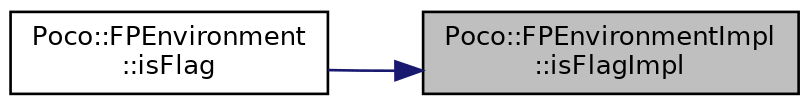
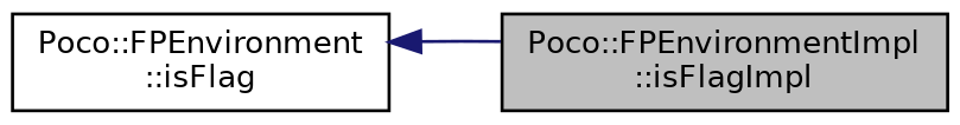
  digraph {
    rankdir=RL
    node [color=black fontname=Helvetica fontsize=10 shape=record style=filled]
    n1 [fillcolor=grey75 fontcolor=black height=0.2 label="Poco::FPEnvironmentImpl\l::isFlagImpl" width=0.4]
    n2 [fillcolor=white height=0.2 label="Poco::FPEnvironment\l::isFlag" width=0.4]
-   n1 -> n2 [color=midnightblue dir=back fontname=Helvetica fontsize=10 labelfontname=Helvetica labelfontsize=10 style=solid]
+   n2 -> n1 [color=midnightblue dir=back fontname=Helvetica fontsize=10 labelfontname=Helvetica labelfontsize=10 style=solid]
  }
